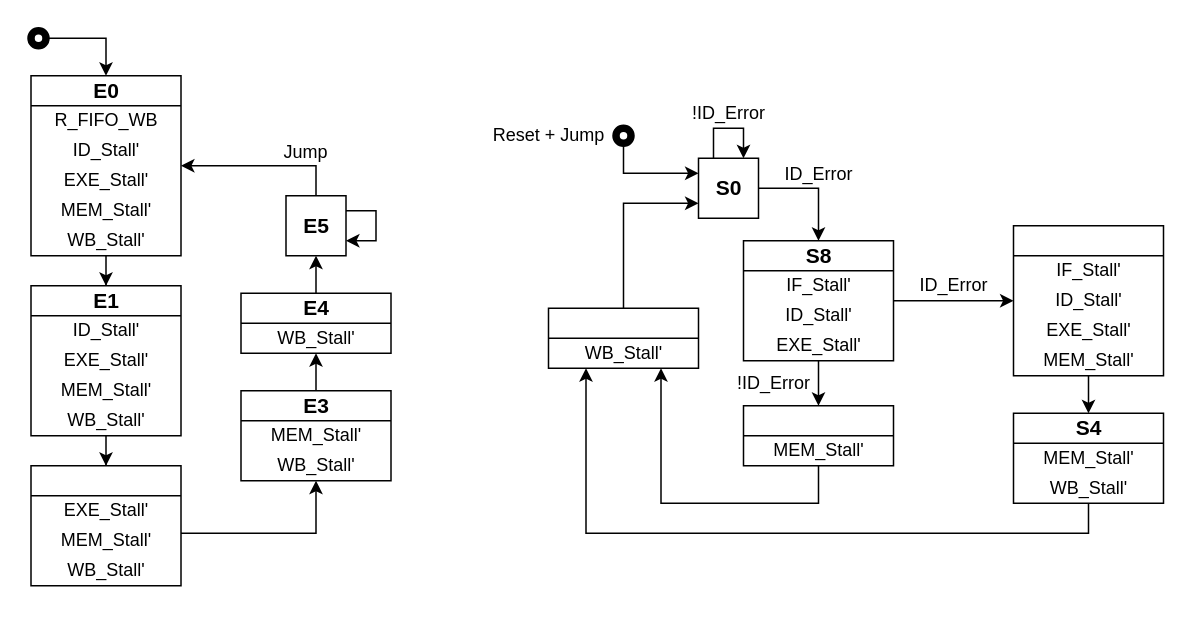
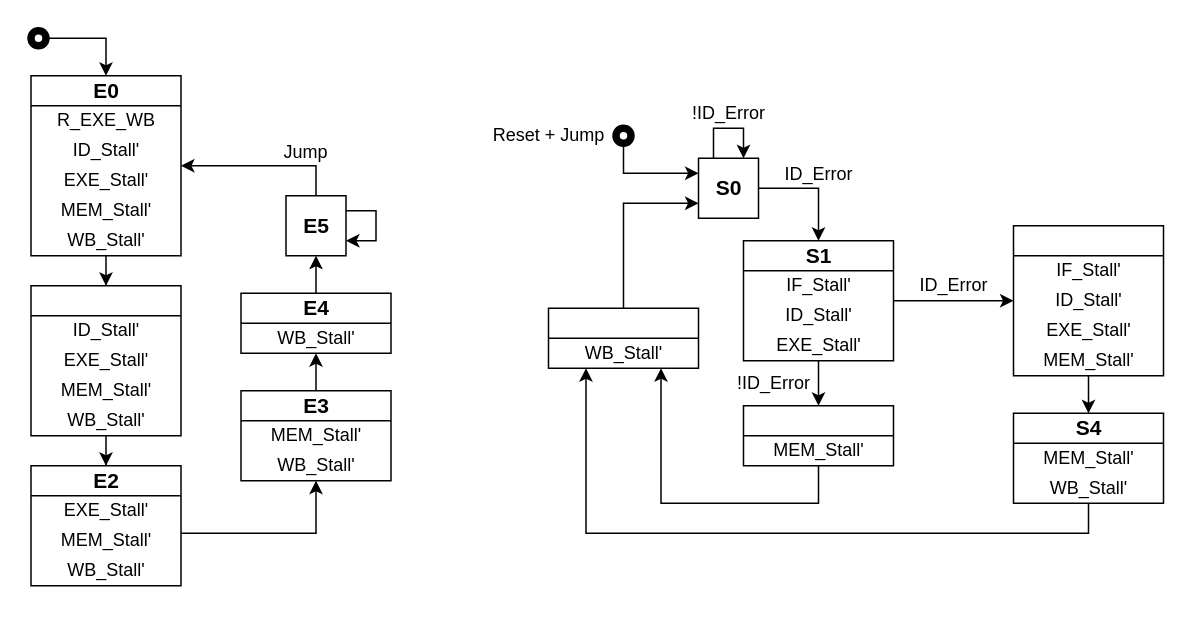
  <mxCell id="0" />
  <mxCell id="1" parent="0" />
  <mxCell id="2" value="" style="group;flipH=0;" parent="1" vertex="1" connectable="0"><mxGeometry x="20" y="50" width="100" height="120" as="geometry" /></mxCell>
  <mxCell id="3" value="" style="rounded=0;whiteSpace=wrap;html=1;" parent="2" vertex="1"><mxGeometry width="100" height="120" as="geometry" /></mxCell>
  <mxCell id="4" value="E0" style="text;html=1;align=center;verticalAlign=middle;resizable=0;points=[];;autosize=1;fontStyle=1;fontSize=14;" parent="2" vertex="1"><mxGeometry x="35" width="30" height="20" as="geometry" /></mxCell>
- <mxCell id="5" value="R_FIFO_WB" style="text;html=1;align=center;verticalAlign=middle;resizable=0;points=[];;autosize=1;" parent="2" vertex="1"><mxGeometry x="10" y="20" width="80" height="20" as="geometry" /></mxCell>
+ <mxCell id="5" value="R_EXE_WB" style="text;html=1;align=center;verticalAlign=middle;resizable=0;points=[];;autosize=1;" parent="2" vertex="1"><mxGeometry x="10" y="20" width="80" height="20" as="geometry" /></mxCell>
  <mxCell id="6" value="ID_Stall'" style="text;html=1;align=center;verticalAlign=middle;resizable=0;points=[];;autosize=1;fontSize=12;" parent="2" vertex="1"><mxGeometry x="20" y="40" width="60" height="20" as="geometry" /></mxCell>
  <mxCell id="7" value="EXE_Stall'" style="text;html=1;align=center;verticalAlign=middle;resizable=0;points=[];;autosize=1;fontSize=12;" parent="2" vertex="1"><mxGeometry x="15" y="60" width="70" height="20" as="geometry" /></mxCell>
  <mxCell id="8" value="MEM_Stall'" style="text;html=1;align=center;verticalAlign=middle;resizable=0;points=[];;autosize=1;fontSize=12;" parent="2" vertex="1"><mxGeometry x="10" y="80" width="80" height="20" as="geometry" /></mxCell>
  <mxCell id="9" value="WB_Stall'" style="text;html=1;align=center;verticalAlign=middle;resizable=0;points=[];;autosize=1;fontSize=12;" parent="2" vertex="1"><mxGeometry x="15" y="100" width="70" height="20" as="geometry" /></mxCell>
  <mxCell id="10" value="" style="endArrow=none;html=1;fontSize=12;" parent="2" edge="1"><mxGeometry width="50" height="50" relative="1" as="geometry"><mxPoint y="20" as="sourcePoint" /><mxPoint x="100" y="20" as="targetPoint" /></mxGeometry></mxCell>
  <mxCell id="11" value="" style="group;flipH=0;" parent="1" vertex="1" connectable="0"><mxGeometry x="20" y="310" width="100" height="80" as="geometry" /></mxCell>
  <mxCell id="12" value="" style="rounded=0;whiteSpace=wrap;html=1;" parent="11" vertex="1"><mxGeometry width="100" height="80" as="geometry" /></mxCell>
+ <mxCell id="13" value="E2" style="text;html=1;align=center;verticalAlign=middle;resizable=0;points=[];;autosize=1;fontStyle=1;fontSize=14;" parent="11" vertex="1"><mxGeometry x="35" width="30" height="20" as="geometry" /></mxCell>
  <mxCell id="14" value="EXE_Stall'" style="text;html=1;align=center;verticalAlign=middle;resizable=0;points=[];;autosize=1;fontSize=12;" parent="11" vertex="1"><mxGeometry x="15" y="20" width="70" height="20" as="geometry" /></mxCell>
  <mxCell id="15" value="MEM_Stall'" style="text;html=1;align=center;verticalAlign=middle;resizable=0;points=[];;autosize=1;fontSize=12;" parent="11" vertex="1"><mxGeometry x="10" y="40" width="80" height="20" as="geometry" /></mxCell>
  <mxCell id="16" value="WB_Stall'" style="text;html=1;align=center;verticalAlign=middle;resizable=0;points=[];;autosize=1;fontSize=12;" parent="11" vertex="1"><mxGeometry x="15" y="60" width="70" height="20" as="geometry" /></mxCell>
  <mxCell id="17" value="" style="endArrow=none;html=1;fontSize=12;" parent="11" edge="1"><mxGeometry width="50" height="50" relative="1" as="geometry"><mxPoint y="20" as="sourcePoint" /><mxPoint x="100" y="20" as="targetPoint" /></mxGeometry></mxCell>
  <mxCell id="18" value="" style="group;flipH=0;" parent="1" vertex="1" connectable="0"><mxGeometry x="160" y="260" width="100" height="60" as="geometry" /></mxCell>
  <mxCell id="19" value="" style="rounded=0;whiteSpace=wrap;html=1;" parent="18" vertex="1"><mxGeometry width="100" height="60" as="geometry" /></mxCell>
  <mxCell id="20" value="E3" style="text;html=1;align=center;verticalAlign=middle;resizable=0;points=[];;autosize=1;fontStyle=1;fontSize=14;" parent="18" vertex="1"><mxGeometry x="35" width="30" height="20" as="geometry" /></mxCell>
  <mxCell id="21" value="MEM_Stall'" style="text;html=1;align=center;verticalAlign=middle;resizable=0;points=[];;autosize=1;fontSize=12;" parent="18" vertex="1"><mxGeometry x="10" y="20" width="80" height="20" as="geometry" /></mxCell>
  <mxCell id="22" value="WB_Stall'" style="text;html=1;align=center;verticalAlign=middle;resizable=0;points=[];;autosize=1;fontSize=12;" parent="18" vertex="1"><mxGeometry x="15" y="40" width="70" height="20" as="geometry" /></mxCell>
  <mxCell id="23" value="" style="endArrow=none;html=1;fontSize=12;" parent="18" edge="1"><mxGeometry width="50" height="50" relative="1" as="geometry"><mxPoint y="20" as="sourcePoint" /><mxPoint x="100" y="20" as="targetPoint" /></mxGeometry></mxCell>
  <mxCell id="24" value="" style="group;flipH=0;" parent="1" vertex="1" connectable="0"><mxGeometry x="160" y="195" width="100" height="40" as="geometry" /></mxCell>
  <mxCell id="25" value="" style="rounded=0;whiteSpace=wrap;html=1;" parent="24" vertex="1"><mxGeometry width="100" height="40" as="geometry" /></mxCell>
  <mxCell id="26" value="E4" style="text;html=1;align=center;verticalAlign=middle;resizable=0;points=[];;autosize=1;fontStyle=1;fontSize=14;" parent="24" vertex="1"><mxGeometry x="35" width="30" height="20" as="geometry" /></mxCell>
  <mxCell id="27" value="WB_Stall'" style="text;html=1;align=center;verticalAlign=middle;resizable=0;points=[];;autosize=1;fontSize=12;" parent="24" vertex="1"><mxGeometry x="15" y="20" width="70" height="20" as="geometry" /></mxCell>
  <mxCell id="28" value="" style="endArrow=none;html=1;fontSize=12;" parent="24" edge="1"><mxGeometry width="50" height="50" relative="1" as="geometry"><mxPoint y="20" as="sourcePoint" /><mxPoint x="100" y="20" as="targetPoint" /></mxGeometry></mxCell>
  <mxCell id="29" value="" style="rounded=0;whiteSpace=wrap;html=1;" parent="1" vertex="1"><mxGeometry x="190" y="130" width="40" height="40" as="geometry" /></mxCell>
  <mxCell id="30" value="" style="edgeStyle=orthogonalEdgeStyle;rounded=0;orthogonalLoop=1;jettySize=auto;html=1;fontSize=12;" parent="1" source="29" target="3" edge="1"><mxGeometry relative="1" as="geometry"><mxPoint x="160" y="230" as="sourcePoint" /><Array as="points"><mxPoint x="210" y="110" /></Array></mxGeometry></mxCell>
  <mxCell id="31" value="Jump" style="text;html=1;align=center;verticalAlign=middle;resizable=0;points=[];;labelBackgroundColor=#ffffff;fontSize=12;" parent="30" vertex="1" connectable="0"><mxGeometry x="0.029" y="-2" relative="1" as="geometry"><mxPoint x="29" y="-8" as="offset" /></mxGeometry></mxCell>
  <mxCell id="32" value="E5" style="text;html=1;align=center;verticalAlign=middle;resizable=0;points=[];;autosize=1;fontStyle=1;fontSize=14;" parent="1" vertex="1"><mxGeometry x="195" y="140" width="30" height="20" as="geometry" /></mxCell>
  <mxCell id="33" value="" style="edgeStyle=orthogonalEdgeStyle;rounded=0;orthogonalLoop=1;jettySize=auto;html=1;fontSize=12;" parent="1" source="26" target="29" edge="1"><mxGeometry relative="1" as="geometry" /></mxCell>
  <mxCell id="34" value="" style="edgeStyle=orthogonalEdgeStyle;rounded=0;orthogonalLoop=1;jettySize=auto;html=1;fontSize=12;" parent="1" source="20" target="25" edge="1"><mxGeometry relative="1" as="geometry" /></mxCell>
  <mxCell id="35" value="" style="edgeStyle=orthogonalEdgeStyle;rounded=0;orthogonalLoop=1;jettySize=auto;html=1;fontSize=12;" parent="1" source="12" target="19" edge="1"><mxGeometry relative="1" as="geometry"><mxPoint x="160" y="420" as="targetPoint" /><Array as="points"><mxPoint x="210" y="355" /></Array></mxGeometry></mxCell>
  <mxCell id="36" value="" style="edgeStyle=orthogonalEdgeStyle;rounded=0;orthogonalLoop=1;jettySize=auto;html=1;fontSize=12;" parent="1" source="3" target="42" edge="1"><mxGeometry relative="1" as="geometry" /></mxCell>
  <mxCell id="37" value="" style="edgeStyle=orthogonalEdgeStyle;rounded=0;orthogonalLoop=1;jettySize=auto;html=1;fontSize=12;" parent="1" source="38" target="3" edge="1"><mxGeometry relative="1" as="geometry"><mxPoint x="80" y="-10" as="targetPoint" /><Array as="points"><mxPoint x="70" y="25" /></Array></mxGeometry></mxCell>
  <mxCell id="38" value="" style="ellipse;whiteSpace=wrap;html=1;fontSize=12;strokeWidth=5;" parent="1" vertex="1"><mxGeometry x="20" y="20" width="10" height="10" as="geometry" /></mxCell>
  <mxCell id="39" style="edgeStyle=orthogonalEdgeStyle;rounded=0;orthogonalLoop=1;jettySize=auto;html=1;exitX=1;exitY=0.25;exitDx=0;exitDy=0;entryX=1;entryY=0.75;entryDx=0;entryDy=0;fontSize=12;" parent="1" source="29" target="29" edge="1"><mxGeometry relative="1" as="geometry"><Array as="points"><mxPoint x="250" y="140" /><mxPoint x="250" y="160" /></Array></mxGeometry></mxCell>
  <mxCell id="40" value="" style="edgeStyle=orthogonalEdgeStyle;rounded=0;orthogonalLoop=1;jettySize=auto;html=1;" parent="1" source="42" target="12" edge="1"><mxGeometry relative="1" as="geometry"><mxPoint x="-50" y="420" as="targetPoint" /></mxGeometry></mxCell>
  <mxCell id="41" value="" style="group" parent="1" vertex="1" connectable="0"><mxGeometry x="20" y="190" width="100" height="100" as="geometry" /></mxCell>
  <mxCell id="42" value="" style="rounded=0;whiteSpace=wrap;html=1;" parent="41" vertex="1"><mxGeometry width="100" height="100" as="geometry" /></mxCell>
- <mxCell id="43" value="E1" style="text;html=1;align=center;verticalAlign=middle;resizable=0;points=[];;autosize=1;fontStyle=1;fontSize=14;" parent="41" vertex="1"><mxGeometry x="35" width="30" height="20" as="geometry" /></mxCell>
  <mxCell id="44" value="ID_Stall'" style="text;html=1;align=center;verticalAlign=middle;resizable=0;points=[];;autosize=1;fontSize=12;" parent="41" vertex="1"><mxGeometry x="20" y="20" width="60" height="20" as="geometry" /></mxCell>
  <mxCell id="45" value="EXE_Stall'" style="text;html=1;align=center;verticalAlign=middle;resizable=0;points=[];;autosize=1;fontSize=12;" parent="41" vertex="1"><mxGeometry x="15" y="40" width="70" height="20" as="geometry" /></mxCell>
  <mxCell id="46" value="MEM_Stall'" style="text;html=1;align=center;verticalAlign=middle;resizable=0;points=[];;autosize=1;fontSize=12;" parent="41" vertex="1"><mxGeometry x="10" y="60" width="80" height="20" as="geometry" /></mxCell>
  <mxCell id="47" value="WB_Stall'" style="text;html=1;align=center;verticalAlign=middle;resizable=0;points=[];;autosize=1;fontSize=12;" parent="41" vertex="1"><mxGeometry x="15" y="80" width="70" height="20" as="geometry" /></mxCell>
  <mxCell id="48" value="" style="endArrow=none;html=1;fontSize=12;" parent="41" edge="1"><mxGeometry width="50" height="50" relative="1" as="geometry"><mxPoint y="20" as="sourcePoint" /><mxPoint x="100" y="20" as="targetPoint" /></mxGeometry></mxCell>
  <mxCell id="49" value="" style="group;flipH=0;" vertex="1" connectable="0" parent="1"><mxGeometry x="365" y="205" width="100" height="40" as="geometry" /></mxCell>
  <mxCell id="50" value="" style="rounded=0;whiteSpace=wrap;html=1;" vertex="1" parent="49"><mxGeometry width="100" height="40" as="geometry" /></mxCell>
  <mxCell id="51" value="" style="endArrow=none;html=1;fontSize=12;" edge="1" parent="49"><mxGeometry width="50" height="50" relative="1" as="geometry"><mxPoint y="20" as="sourcePoint" /><mxPoint x="100" y="20" as="targetPoint" /></mxGeometry></mxCell>
  <mxCell id="52" value="WB_Stall'" style="text;html=1;align=center;verticalAlign=middle;resizable=0;points=[];;autosize=1;fontSize=12;" vertex="1" parent="49"><mxGeometry x="15" y="20" width="70" height="20" as="geometry" /></mxCell>
  <mxCell id="53" value="" style="edgeStyle=orthogonalEdgeStyle;rounded=0;orthogonalLoop=1;jettySize=auto;html=1;fontSize=12;" edge="1" parent="1" source="55" target="58"><mxGeometry relative="1" as="geometry"><Array as="points"><mxPoint x="545" y="125" /></Array></mxGeometry></mxCell>
  <mxCell id="54" value="ID_Error" style="text;html=1;align=center;verticalAlign=middle;resizable=0;points=[];;labelBackgroundColor=#ffffff;fontSize=12;" vertex="1" connectable="0" parent="53"><mxGeometry x="0.15" y="-3" relative="1" as="geometry"><mxPoint x="2.5" y="-13" as="offset" /></mxGeometry></mxCell>
  <mxCell id="55" value="" style="rounded=0;whiteSpace=wrap;html=1;" vertex="1" parent="1"><mxGeometry x="465" y="105" width="40" height="40" as="geometry" /></mxCell>
  <mxCell id="56" value="S0" style="text;html=1;align=center;verticalAlign=middle;resizable=0;points=[];;autosize=1;fontStyle=1;fontSize=14;" vertex="1" parent="1"><mxGeometry x="470" y="115" width="30" height="20" as="geometry" /></mxCell>
  <mxCell id="57" value="" style="group" vertex="1" connectable="0" parent="1"><mxGeometry x="495" y="160" width="100" height="80" as="geometry" /></mxCell>
  <mxCell id="58" value="" style="rounded=0;whiteSpace=wrap;html=1;" vertex="1" parent="57"><mxGeometry width="100" height="80" as="geometry" /></mxCell>
- <mxCell id="59" value="S8" style="text;html=1;align=center;verticalAlign=middle;resizable=0;points=[];;autosize=1;fontStyle=1;fontSize=14;" vertex="1" parent="57"><mxGeometry x="35" width="30" height="20" as="geometry" /></mxCell>
+ <mxCell id="59" value="S1" style="text;html=1;align=center;verticalAlign=middle;resizable=0;points=[];;autosize=1;fontStyle=1;fontSize=14;" vertex="1" parent="57"><mxGeometry x="35" width="30" height="20" as="geometry" /></mxCell>
  <mxCell id="60" value="ID_Stall'" style="text;html=1;align=center;verticalAlign=middle;resizable=0;points=[];;autosize=1;fontSize=12;" vertex="1" parent="57"><mxGeometry x="20" y="40" width="60" height="20" as="geometry" /></mxCell>
  <mxCell id="61" value="" style="endArrow=none;html=1;fontSize=12;" edge="1" parent="57"><mxGeometry width="50" height="50" relative="1" as="geometry"><mxPoint y="20" as="sourcePoint" /><mxPoint x="100" y="20" as="targetPoint" /></mxGeometry></mxCell>
  <mxCell id="62" value="IF_Stall'" style="text;html=1;align=center;verticalAlign=middle;resizable=0;points=[];;autosize=1;fontSize=12;" vertex="1" parent="57"><mxGeometry x="20" y="20" width="60" height="20" as="geometry" /></mxCell>
  <mxCell id="63" value="EXE_Stall'" style="text;html=1;align=center;verticalAlign=middle;resizable=0;points=[];;autosize=1;fontSize=12;" vertex="1" parent="57"><mxGeometry x="15" y="60" width="70" height="20" as="geometry" /></mxCell>
  <mxCell id="64" value="" style="group" vertex="1" connectable="0" parent="1"><mxGeometry x="675" y="150" width="100" height="100" as="geometry" /></mxCell>
  <mxCell id="65" value="" style="rounded=0;whiteSpace=wrap;html=1;" vertex="1" parent="64"><mxGeometry width="100" height="100" as="geometry" /></mxCell>
  <mxCell id="66" value="ID_Stall'" style="text;html=1;align=center;verticalAlign=middle;resizable=0;points=[];;autosize=1;fontSize=12;" vertex="1" parent="64"><mxGeometry x="20" y="40" width="60" height="20" as="geometry" /></mxCell>
  <mxCell id="67" value="EXE_Stall'" style="text;html=1;align=center;verticalAlign=middle;resizable=0;points=[];;autosize=1;fontSize=12;" vertex="1" parent="64"><mxGeometry x="15" y="60" width="70" height="20" as="geometry" /></mxCell>
  <mxCell id="68" value="" style="endArrow=none;html=1;fontSize=12;" edge="1" parent="64"><mxGeometry width="50" height="50" relative="1" as="geometry"><mxPoint y="20" as="sourcePoint" /><mxPoint x="100" y="20" as="targetPoint" /></mxGeometry></mxCell>
  <mxCell id="69" value="IF_Stall'" style="text;html=1;align=center;verticalAlign=middle;resizable=0;points=[];;autosize=1;fontSize=12;" vertex="1" parent="64"><mxGeometry x="20" y="20" width="60" height="20" as="geometry" /></mxCell>
  <mxCell id="70" value="MEM_Stall'" style="text;html=1;align=center;verticalAlign=middle;resizable=0;points=[];;autosize=1;fontSize=12;" vertex="1" parent="64"><mxGeometry x="10" y="80" width="80" height="20" as="geometry" /></mxCell>
  <mxCell id="71" value="" style="group" vertex="1" connectable="0" parent="1"><mxGeometry x="495" y="270" width="100" height="40" as="geometry" /></mxCell>
  <mxCell id="72" value="" style="rounded=0;whiteSpace=wrap;html=1;" vertex="1" parent="71"><mxGeometry width="100" height="40" as="geometry" /></mxCell>
  <mxCell id="73" value="" style="endArrow=none;html=1;fontSize=12;" edge="1" parent="71"><mxGeometry width="50" height="50" relative="1" as="geometry"><mxPoint y="20" as="sourcePoint" /><mxPoint x="100" y="20" as="targetPoint" /></mxGeometry></mxCell>
  <mxCell id="74" value="MEM_Stall'" style="text;html=1;align=center;verticalAlign=middle;resizable=0;points=[];;autosize=1;fontSize=12;" vertex="1" parent="71"><mxGeometry x="10" y="20" width="80" height="20" as="geometry" /></mxCell>
  <mxCell id="75" style="edgeStyle=orthogonalEdgeStyle;rounded=0;orthogonalLoop=1;jettySize=auto;html=1;fontSize=12;exitX=0.5;exitY=1;exitDx=0;exitDy=0;" edge="1" parent="1" source="58" target="72"><mxGeometry relative="1" as="geometry"><Array as="points" /><mxPoint x="565" y="255" as="sourcePoint" /></mxGeometry></mxCell>
  <mxCell id="76" value="" style="edgeStyle=orthogonalEdgeStyle;rounded=0;orthogonalLoop=1;jettySize=auto;html=1;fontSize=12;entryX=0.75;entryY=1;entryDx=0;entryDy=0;" edge="1" parent="1" source="74" target="50"><mxGeometry relative="1" as="geometry"><mxPoint x="425" y="255" as="targetPoint" /><Array as="points"><mxPoint x="545" y="335" /><mxPoint x="440" y="335" /></Array></mxGeometry></mxCell>
  <mxCell id="77" value="" style="edgeStyle=orthogonalEdgeStyle;rounded=0;orthogonalLoop=1;jettySize=auto;html=1;fontSize=12;exitX=0.5;exitY=0;exitDx=0;exitDy=0;entryX=0;entryY=0.75;entryDx=0;entryDy=0;" edge="1" parent="1" source="50" target="55"><mxGeometry relative="1" as="geometry"><mxPoint x="345" y="155" as="sourcePoint" /><Array as="points"><mxPoint x="415" y="135" /></Array></mxGeometry></mxCell>
  <mxCell id="78" style="edgeStyle=orthogonalEdgeStyle;rounded=0;orthogonalLoop=1;jettySize=auto;html=1;exitX=1;exitY=0.5;exitDx=0;exitDy=0;fontSize=12;" edge="1" parent="1" source="58" target="65"><mxGeometry relative="1" as="geometry" /></mxCell>
  <mxCell id="79" value="" style="group" vertex="1" connectable="0" parent="1"><mxGeometry x="675" y="275" width="100" height="60" as="geometry" /></mxCell>
  <mxCell id="80" value="" style="rounded=0;whiteSpace=wrap;html=1;" vertex="1" parent="79"><mxGeometry width="100" height="60" as="geometry" /></mxCell>
  <mxCell id="81" value="S4" style="text;html=1;align=center;verticalAlign=middle;resizable=0;points=[];;autosize=1;fontStyle=1;fontSize=14;" vertex="1" parent="79"><mxGeometry x="35" width="30" height="20" as="geometry" /></mxCell>
  <mxCell id="82" value="WB_Stall'" style="text;html=1;align=center;verticalAlign=middle;resizable=0;points=[];;autosize=1;fontSize=12;" vertex="1" parent="79"><mxGeometry x="15" y="40" width="70" height="20" as="geometry" /></mxCell>
  <mxCell id="83" value="" style="endArrow=none;html=1;fontSize=12;" edge="1" parent="79"><mxGeometry width="50" height="50" relative="1" as="geometry"><mxPoint y="20" as="sourcePoint" /><mxPoint x="100" y="20" as="targetPoint" /></mxGeometry></mxCell>
  <mxCell id="84" value="MEM_Stall'" style="text;html=1;align=center;verticalAlign=middle;resizable=0;points=[];;autosize=1;fontSize=12;" vertex="1" parent="79"><mxGeometry x="10" y="20" width="80" height="20" as="geometry" /></mxCell>
  <mxCell id="85" value="" style="edgeStyle=orthogonalEdgeStyle;rounded=0;orthogonalLoop=1;jettySize=auto;html=1;fontSize=12;" edge="1" parent="1" source="70" target="80"><mxGeometry relative="1" as="geometry" /></mxCell>
  <mxCell id="86" value="" style="edgeStyle=orthogonalEdgeStyle;rounded=0;orthogonalLoop=1;jettySize=auto;html=1;fontSize=12;entryX=0.25;entryY=1;entryDx=0;entryDy=0;" edge="1" parent="1" source="80" target="50"><mxGeometry relative="1" as="geometry"><mxPoint x="385" y="265" as="targetPoint" /><Array as="points"><mxPoint x="725" y="355" /><mxPoint x="390" y="355" /></Array></mxGeometry></mxCell>
  <mxCell id="87" value="Reset + Jump" style="text;html=1;align=center;verticalAlign=middle;resizable=0;points=[];;autosize=1;fontSize=12;" vertex="1" parent="1"><mxGeometry x="320" y="80" width="90" height="20" as="geometry" /></mxCell>
  <mxCell id="88" style="edgeStyle=orthogonalEdgeStyle;rounded=0;orthogonalLoop=1;jettySize=auto;html=1;exitX=0.25;exitY=0;exitDx=0;exitDy=0;entryX=0.75;entryY=0;entryDx=0;entryDy=0;fontSize=12;" edge="1" parent="1" source="55" target="55"><mxGeometry relative="1" as="geometry"><Array as="points"><mxPoint x="475" y="85" /><mxPoint x="495" y="85" /></Array></mxGeometry></mxCell>
  <mxCell id="89" value="!ID_Error" style="text;html=1;align=center;verticalAlign=middle;resizable=0;points=[];;autosize=1;fontSize=12;" vertex="1" parent="1"><mxGeometry x="455" y="65" width="60" height="20" as="geometry" /></mxCell>
  <mxCell id="90" value="ID_Error" style="text;html=1;align=center;verticalAlign=middle;resizable=0;points=[];;autosize=1;fontSize=12;" vertex="1" parent="1"><mxGeometry x="605" y="180" width="60" height="20" as="geometry" /></mxCell>
  <mxCell id="91" value="!ID_Error" style="text;html=1;align=center;verticalAlign=middle;resizable=0;points=[];;autosize=1;fontSize=12;" vertex="1" parent="1"><mxGeometry x="485" y="245" width="60" height="20" as="geometry" /></mxCell>
  <mxCell id="92" style="edgeStyle=orthogonalEdgeStyle;rounded=0;orthogonalLoop=1;jettySize=auto;html=1;exitX=0.5;exitY=1;exitDx=0;exitDy=0;entryX=0;entryY=0.25;entryDx=0;entryDy=0;" edge="1" parent="1" source="93" target="55"><mxGeometry relative="1" as="geometry" /></mxCell>
  <mxCell id="93" value="" style="ellipse;whiteSpace=wrap;html=1;fontSize=12;strokeWidth=5;" vertex="1" parent="1"><mxGeometry x="410" y="85" width="10" height="10" as="geometry" /></mxCell>
